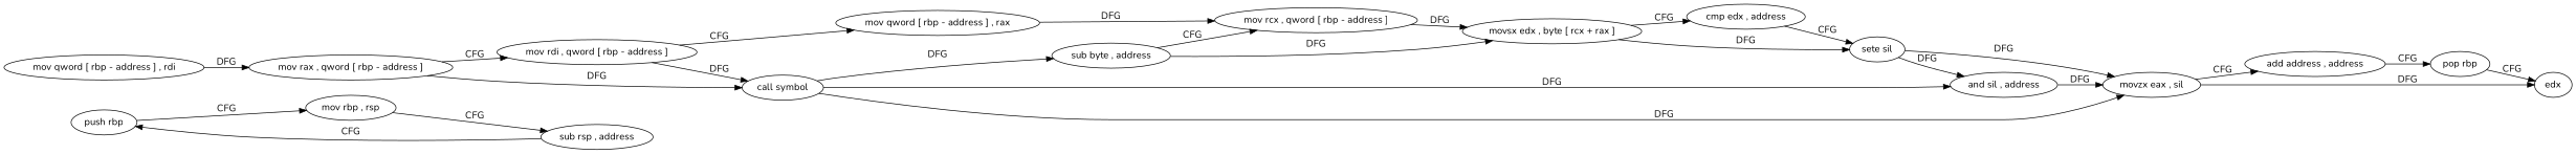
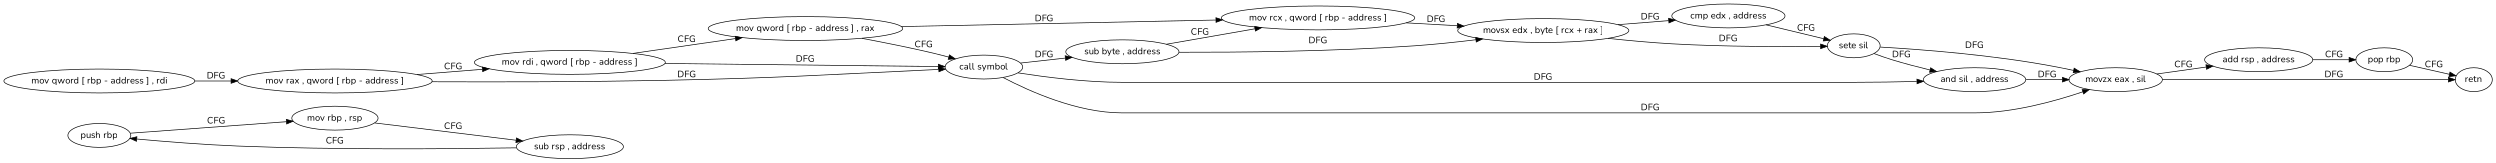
  digraph {
    fontname=Nunito
    rankdir=LR
    node [fontname=Nunito]
    edge [fontname=Nunito]
    n1 [label="push rbp"]
    n2 [label="mov rbp , rsp"]
    n3 [label="sub rsp , address"]
    n4 [label="mov qword [ rbp - address ] , rdi"]
    n5 [label="mov rax , qword [ rbp - address ]"]
    n6 [label="mov rdi , qword [ rbp - address ]"]
    n7 [label="call symbol"]
    n8 [label="mov qword [ rbp - address ] , rax"]
    n9 [label="mov rcx , qword [ rbp - address ]"]
    n10 [label="sub byte , address"]
    n11 [label="and sil , address"]
    n12 [label="movzx eax , sil"]
    n13 [label="movsx edx , byte [ rcx + rax ]"]
-   n14 [label="add address , address"]
-   n15 [label=edx]
+   n14 [label="add rsp , address"]
+   n15 [label=retn]
    n16 [label="cmp edx , address"]
    n17 [label="sete sil"]
    n18 [label="pop rbp"]
    n1 -> n2 [label=CFG]
    n2 -> n3 [label=CFG]
    n3 -> n1 [label=CFG]
    n4 -> n5 [label=DFG]
    n5 -> n6 [label=CFG]
    n5 -> n7 [label=DFG]
    n6 -> n7 [label=DFG]
    n6 -> n8 [label=CFG]
    n7 -> n10 [label=DFG]
    n7 -> n11 [label=DFG]
    n7 -> n12 [label=DFG]
+   n8 -> n7 [label=CFG]
    n8 -> n9 [label=DFG]
    n9 -> n13 [label=DFG]
    n10 -> n9 [label=CFG]
    n10 -> n13 [label=DFG]
    n11 -> n12 [label=DFG]
    n12 -> n14 [label=CFG]
    n12 -> n15 [label=DFG]
-   n13 -> n16 [label=CFG]
+   n13 -> n16 [label=DFG]
    n13 -> n17 [label=DFG]
    n14 -> n18 [label=CFG]
    n16 -> n17 [label=CFG]
    n17 -> n11 [label=DFG]
    n17 -> n12 [label=DFG]
    n18 -> n15 [label=CFG]
  }
